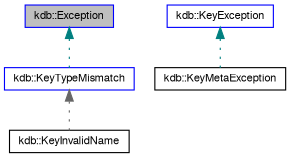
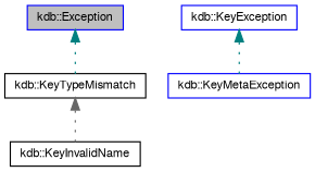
  digraph {
    node [color=blue fillcolor=white fontname=FreeSans fontsize=10 shape=record style=filled]
    edge [color=teal dir=back fontname=FreeSans fontsize=10 labelfontname=FreeSans labelfontsize=10 style=dotted]
    n1 [fillcolor=grey75 fontcolor=black height=0.2 label="kdb::Exception" width=0.4]
-   n2 [height=0.2 label="kdb::KeyTypeMismatch" width=0.4]
+   n2 [color=black height=0.2 label="kdb::KeyTypeMismatch" width=0.4]
    n3 [height=0.2 label="kdb::KeyException" width=0.4]
-   n4 [color=black height=0.2 label="kdb::KeyMetaException" width=0.4]
+   n4 [height=0.2 label="kdb::KeyMetaException" width=0.4]
    n5 [color=black height=0.2 label="kdb::KeyInvalidName" width=0.4]
    n1 -> n2
    n2 -> n5 [color=gray40]
    n3 -> n4
  }
